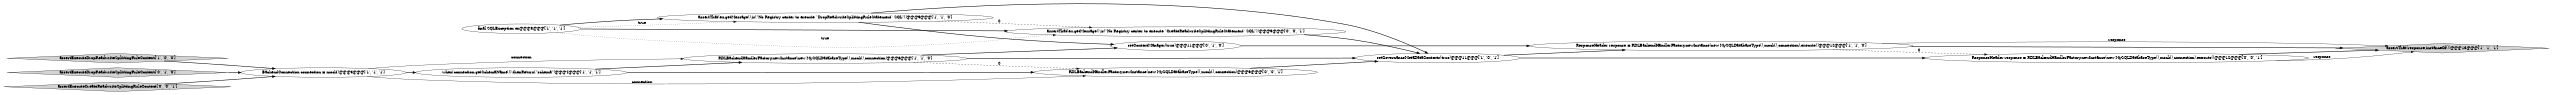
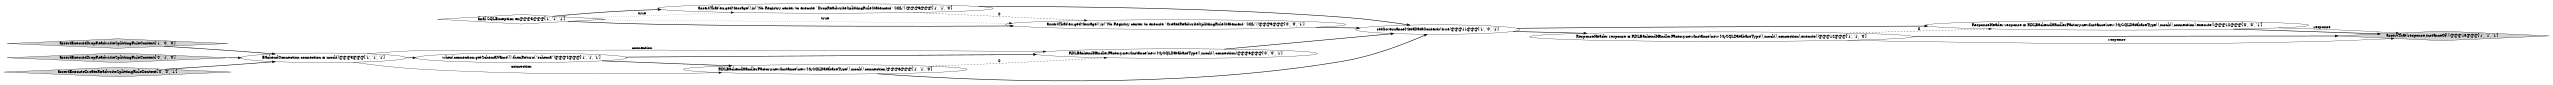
  digraph {
    rankdir=LR
    node [fillcolor=white shape=ellipse style=filled]
    edge [style=bold]
    n1 [fillcolor=lightgray label="assertThat(response,instanceOf())@@@13@@@['1', '1', '1']" shape=diamond]
-   n2 [label="final SQLException ex@@@8@@@['1', '1', '1']"]
+   n2 [label="final SQLException ex@@@8@@@['1', '1', '1']" shape=diamond]
    n3 [label="assertThat(ex.getMessage(),is(\"No Registry center to execute `DropReadwriteSplittingRuleStatement` SQL\"))@@@9@@@['1', '1', '0']"]
    n4 [label="assertThat(ex.getMessage(),is(\"No Registry center to execute `CreateReadwriteSplittingRuleStatement` SQL\"))@@@9@@@['0', '0', '1']"]
    n5 [label="setGovernanceMetaDataContexts(true)@@@11@@@['1', '0', '1']"]
-   n6 [label="setContextManager(true)@@@11@@@['0', '1', '0']"]
    n7 [label="RDLBackendHandlerFactory.newInstance(new MySQLDatabaseType(),mock(),connection)@@@6@@@['0', '0', '1']"]
    n8 [label="ResponseHeader response = RDLBackendHandlerFactory.newInstance(new MySQLDatabaseType(),mock(),connection).execute()@@@12@@@['0', '0', '1']"]
    n9 [label="ResponseHeader response = RDLBackendHandlerFactory.newInstance(new MySQLDatabaseType(),mock(),connection).execute()@@@12@@@['1', '1', '0']"]
    n10 [fillcolor=lightgray label="assertExecuteDropReadwriteSplittingRuleContext['1', '0', '0']" shape=diamond]
    n11 [label="BackendConnection connection = mock()@@@3@@@['1', '1', '1']"]
    n12 [label="when(connection.getSchemaName()).thenReturn(\"schema\")@@@4@@@['1', '1', '1']"]
    n13 [label="RDLBackendHandlerFactory.newInstance(new MySQLDatabaseType(),mock(),connection)@@@6@@@['1', '1', '0']"]
    n14 [fillcolor=lightgray label="assertExecuteDropReadwriteSplittingRuleContext['0', '1', '0']" shape=diamond]
    n15 [fillcolor=lightgray label="assertExecuteCreateReadwriteSplittingRuleContext['0', '0', '1']" shape=diamond]
    n2 -> n3
    n2 -> n3 [label=true style=dotted]
    n2 -> n4 [label=true style=dotted]
    n2 -> n4
    n3 -> n4 [label=0 style=dashed]
    n3 -> n5
-   n3 -> n6
    n4 -> n5
    n5 -> n8
    n5 -> n9
-   n6 -> n9
    n7 -> n5
    n8 -> n1 [label=response style=solid]
    n8 -> n1
    n9 -> n1
    n9 -> n1 [label=response style=solid]
    n9 -> n8 [label=0 style=dashed]
    n10 -> n11
    n11 -> n7 [label=connection style=solid]
    n11 -> n12
    n11 -> n13 [label=connection style=solid]
    n12 -> n7
    n12 -> n13
    n13 -> n5
-   n13 -> n6
    n13 -> n7 [label=0 style=dashed]
    n14 -> n11
    n15 -> n11
  }
